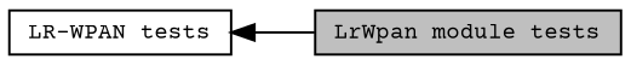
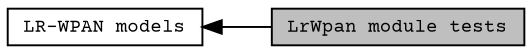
  digraph {
    rankdir=LR
    fontname="Courier Prime"
    node [color=black fontname="Courier Prime" fontsize=10 shape=record style=filled]
    n1 [fillcolor=grey75 fontcolor=black height=0.2 label="LrWpan module tests" width=0.4]
-   n2 [fillcolor=white height=0.2 label="LR-WPAN tests" width=0.4]
+   n2 [fillcolor=white height=0.2 label="LR-WPAN models" width=0.4]
    n2 -> n1 [dir=back fontname="Courier Prime" fontsize=10 labelfontname=Helvetica labelfontsize=10 shape=plaintext style=solid]
  }
